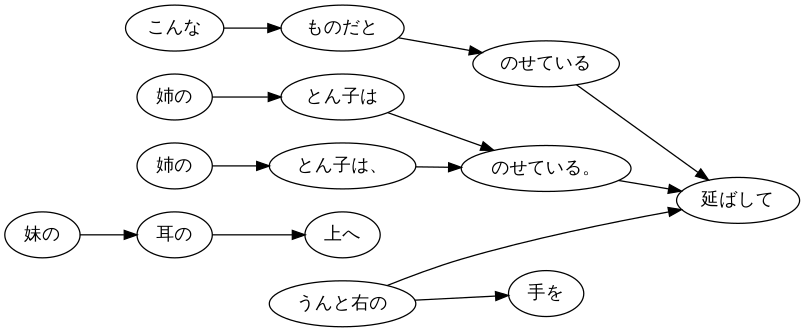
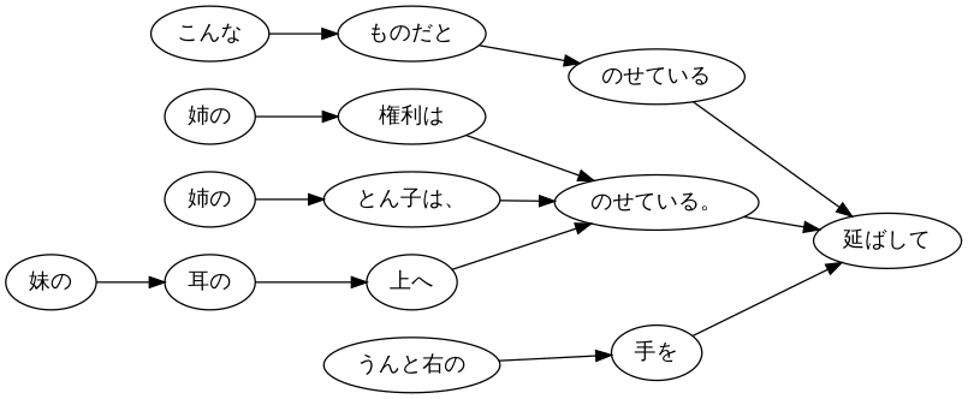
  digraph {
    rankdir=LR
    n1 [label="姉の"]
    n2 [label="とん子は、"]
    n3 [label="のせている。"]
    n4 [label="延ばして"]
    n5 [label="姉の"]
-   n6 [label="とん子は"]
+   n6 [label="権利は"]
    n7 [label="こんな"]
    n8 [label="ものだと"]
    n9 [label="のせている"]
    n10 [label="うんと右の"]
    n11 [label="手を"]
    n12 [label="妹の"]
    n13 [label="耳の"]
    n14 [label="上へ"]
    n1 -> n2
    n2 -> n3
    n3 -> n4
    n5 -> n6
    n6 -> n3
    n7 -> n8
    n8 -> n9
    n9 -> n4
    n10 -> n11
-   n10 -> n4
+   n11 -> n4
    n12 -> n13
    n13 -> n14
+   n14 -> n3
  }
